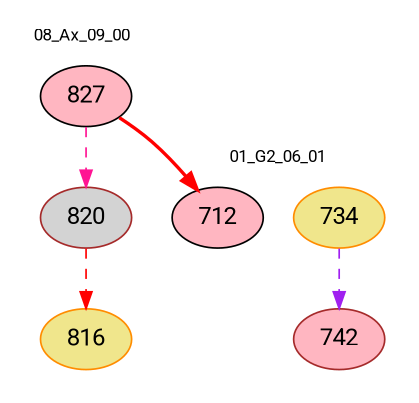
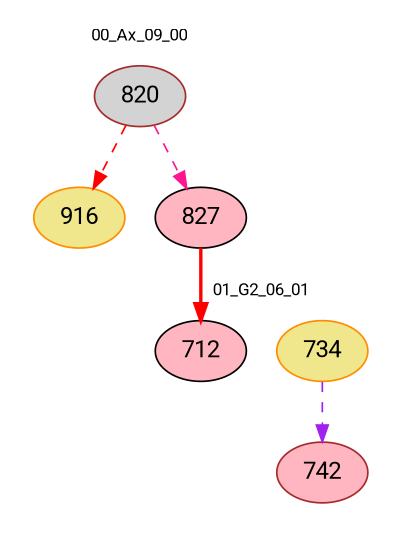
  digraph {
    fontname=Roboto
    node [color=brown fillcolor=lightpink fontname=Roboto style=filled]
    edge [color=red fontname=Roboto style=dashed]
    n1 [fillcolor=lightgrey label=820]
-   n2 [color=darkorange fillcolor=khaki label=816]
+   n2 [color=darkorange fillcolor=khaki label=916]
    n3 [color=black label=827]
    n4 [color=darkorange fillcolor=khaki label=734]
    n5 [color=black label=712]
    n6 [label=742]
    subgraph cluster_1 {
      color=white
      fontsize=10
-     label="08_Ax_09_00"
+     label="00_Ax_09_00"
      n1
      n2
      n3
    }
    subgraph cluster_2 {
      color=white
      fontsize=10
      label="01_G2_06_01"
      n4
      n5
      n6
    }
    n1 -> n2
-   n3 -> n1 [color=deeppink]
+   n1 -> n3 [color=deeppink]
    n3 -> n5 [style=bold]
    n4 -> n6 [color=purple]
  }
